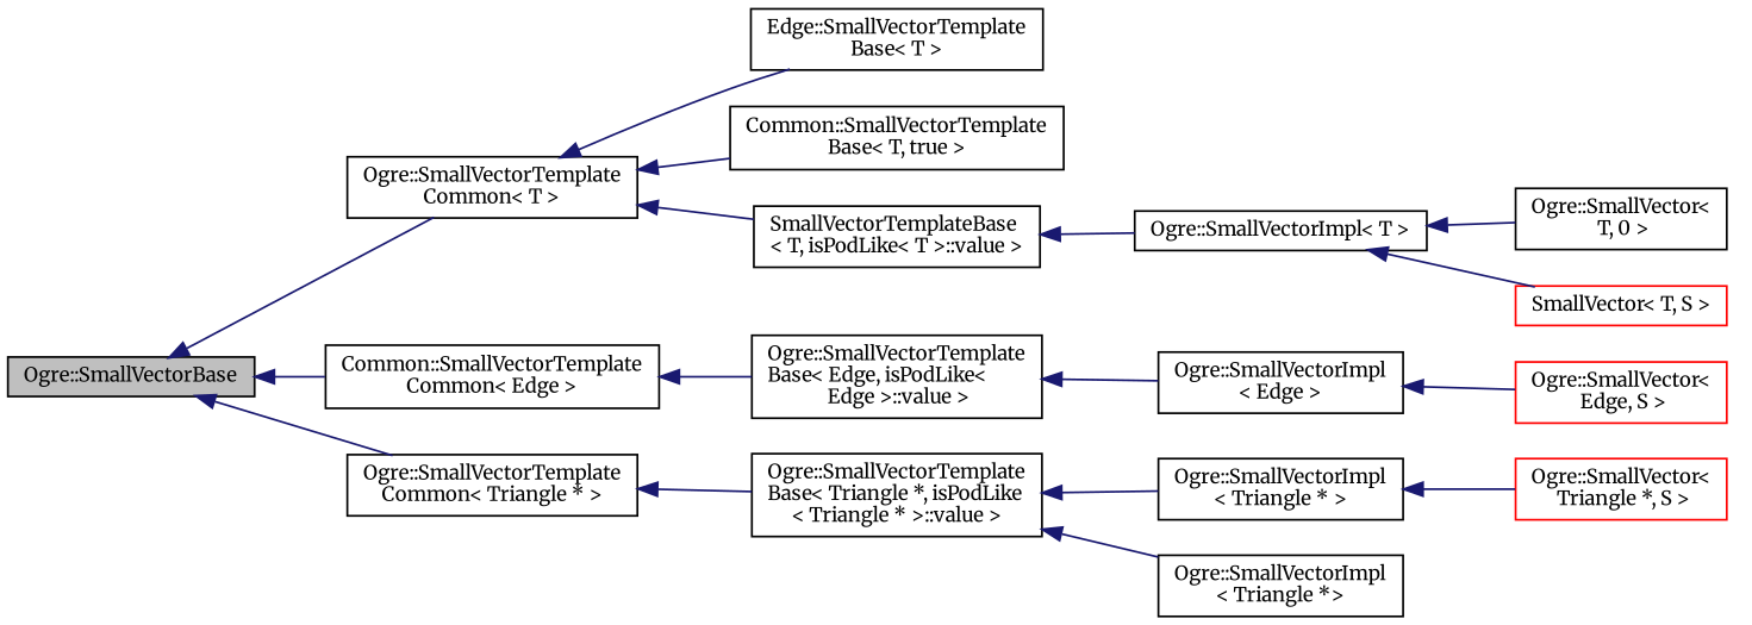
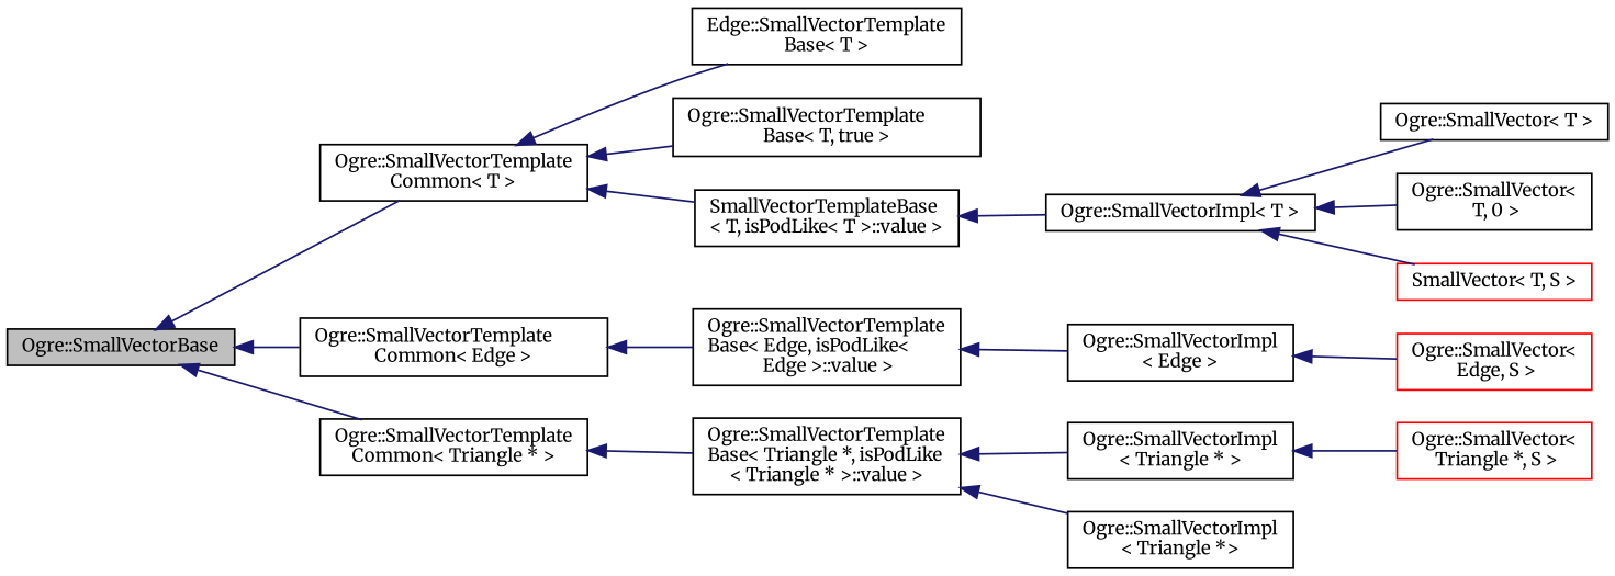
  digraph {
    fontname=Merriweather
    rankdir=LR
    node [color=black fontname=Merriweather fontsize=10 shape=record]
    edge [color=midnightblue dir=back fontname=Merriweather fontsize=10 labelfontname=Helvetica labelfontsize=10 style=solid]
    n1 [fillcolor=grey75 fontcolor=black height=0.2 label="Ogre::SmallVectorBase" style=filled width=0.4]
    n2 [height=0.2 label="Ogre::SmallVectorTemplate\lCommon\< T \>" width=0.4]
-   n3 [height=0.2 label="Common::SmallVectorTemplate\lCommon\< Edge \>" width=0.4]
+   n3 [height=0.2 label="Ogre::SmallVectorTemplate\lCommon\< Edge \>" width=0.4]
    n4 [height=0.2 label="Ogre::SmallVectorTemplate\lCommon\< Triangle * \>" width=0.4]
    n5 [height=0.2 label="Edge::SmallVectorTemplate\lBase\< T \>" width=0.4]
-   n6 [height=0.2 label="Common::SmallVectorTemplate\lBase\< T, true \>" width=0.4]
+   n6 [height=0.2 label="Ogre::SmallVectorTemplate\lBase\< T, true \>" width=0.4]
    n7 [height=0.2 label="SmallVectorTemplateBase\l\< T, isPodLike\< T \>::value \>" width=0.4]
    n8 [height=0.2 label="Ogre::SmallVectorTemplate\lBase\< Edge, isPodLike\<\l Edge \>::value \>" width=0.4]
    n9 [height=0.2 label="Ogre::SmallVectorTemplate\lBase\< Triangle *, isPodLike\l\< Triangle * \>::value \>" width=0.4]
    n10 [height=0.2 label="Ogre::SmallVectorImpl\< T \>" width=0.4]
+   n11 [height=0.2 label="Ogre::SmallVector\< T \>" width=0.4]
    n12 [height=0.2 label="Ogre::SmallVector\<\l T, 0 \>" width=0.4]
    n13 [color=red height=0.2 label="SmallVector\< T, S \>" width=0.4]
    n14 [height=0.2 label="Ogre::SmallVectorImpl\l\< Edge \>" width=0.4]
    n15 [color=red height=0.2 label="Ogre::SmallVector\<\l Edge, S \>" width=0.4]
    n16 [height=0.2 label="Ogre::SmallVectorImpl\l\< Triangle * \>" width=0.4]
    n17 [height=0.2 label="Ogre::SmallVectorImpl\l\< Triangle *\>" width=0.4]
    n18 [color=red height=0.2 label="Ogre::SmallVector\<\l Triangle *, S \>" width=0.4]
    n1 -> n2
    n1 -> n3
    n1 -> n4
    n2 -> n5
    n2 -> n6
    n2 -> n7
    n3 -> n8
    n4 -> n9
    n7 -> n10
    n8 -> n14
    n9 -> n16
    n9 -> n17
+   n10 -> n11
    n10 -> n12
    n10 -> n13
    n14 -> n15
    n16 -> n18
  }
